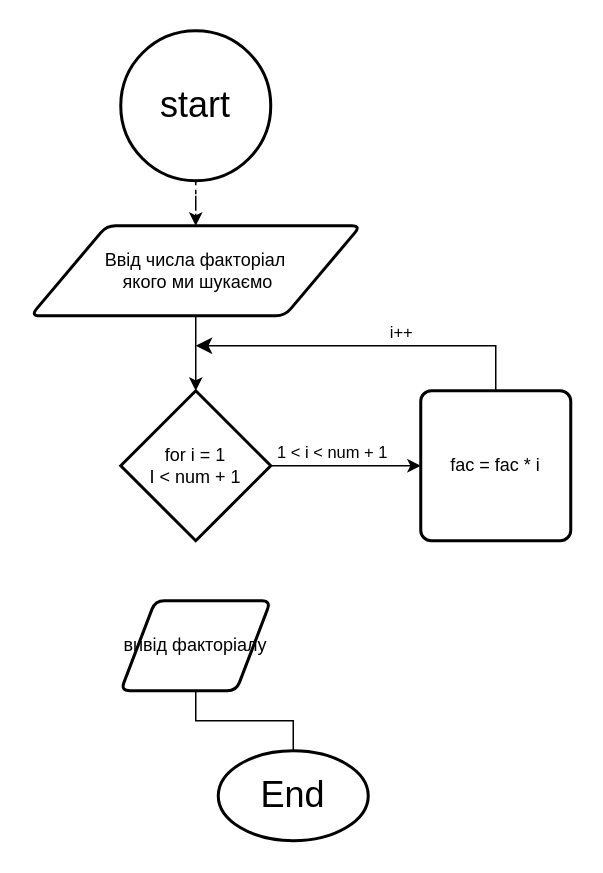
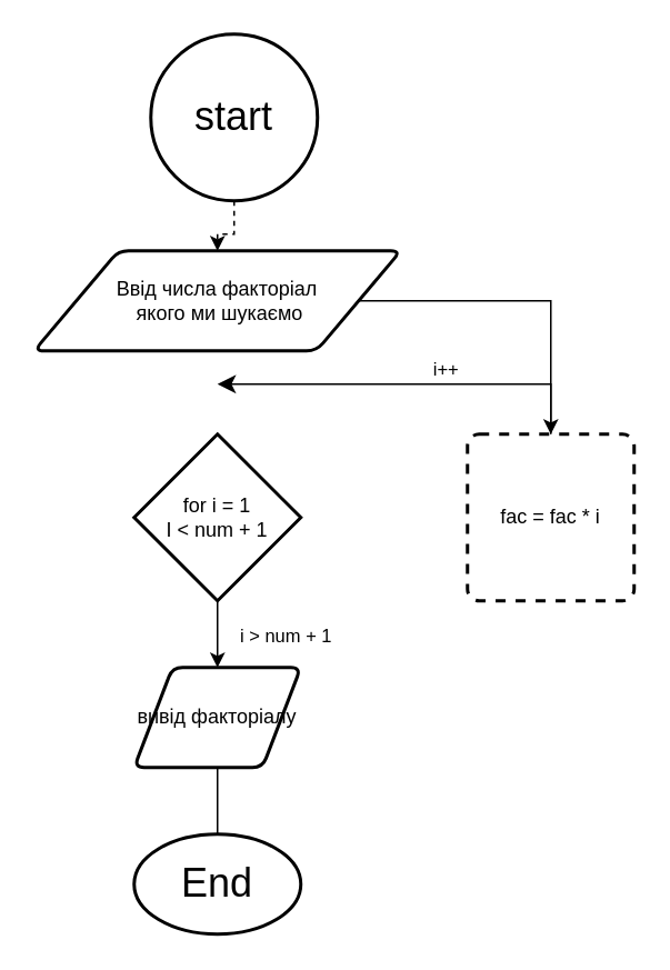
  <mxCell id="0" />
  <mxCell id="1" parent="0" />
  <mxCell id="2" value="" style="edgeStyle=orthogonalEdgeStyle;rounded=0;orthogonalLoop=1;jettySize=auto;html=1;dashed=1;" edge="1" parent="1" source="3" target="5"><mxGeometry relative="1" as="geometry" /></mxCell>
- <mxCell id="3" value="&lt;font style=&quot;font-size: 24px;&quot;&gt;start&lt;/font&gt;" style="strokeWidth=2;html=1;shape=mxgraph.flowchart.start_2;whiteSpace=wrap;" vertex="1" parent="1"><mxGeometry x="80" y="20" width="100" height="100" as="geometry" /></mxCell>
- <mxCell id="4" value="" style="edgeStyle=orthogonalEdgeStyle;rounded=0;orthogonalLoop=1;jettySize=auto;html=1;" edge="1" parent="1" source="5" target="10"><mxGeometry relative="1" as="geometry" /></mxCell>
+ <mxCell id="3" value="&lt;font style=&quot;font-size: 24px;&quot;&gt;start&lt;/font&gt;" style="strokeWidth=2;html=1;shape=mxgraph.flowchart.start_2;whiteSpace=wrap;" vertex="1" parent="1"><mxGeometry x="90" y="20" width="100" height="100" as="geometry" /></mxCell>
+ <mxCell id="4" value="" style="edgeStyle=orthogonalEdgeStyle;rounded=0;orthogonalLoop=1;jettySize=auto;html=1;" edge="1" parent="1" source="5" target="11"><mxGeometry relative="1" as="geometry" /></mxCell>
  <mxCell id="5" value="Ввід числа факторіал&lt;br&gt;&amp;nbsp;якого ми шукаємо" style="shape=parallelogram;html=1;strokeWidth=2;perimeter=parallelogramPerimeter;whiteSpace=wrap;rounded=1;arcSize=12;size=0.23;" vertex="1" parent="1"><mxGeometry x="20" y="150" width="220" height="60" as="geometry" /></mxCell>
- <mxCell id="6" value="" style="edgeStyle=orthogonalEdgeStyle;rounded=0;orthogonalLoop=1;jettySize=auto;html=1;" edge="1" parent="1" source="10" target="11"><mxGeometry relative="1" as="geometry" /></mxCell>
- <mxCell id="7" value="1 &amp;lt; i &amp;lt; num + 1" style="edgeLabel;html=1;align=center;verticalAlign=middle;resizable=0;points=[];" vertex="1" connectable="0" parent="6"><mxGeometry x="-0.3" relative="1" as="geometry"><mxPoint x="5" y="-10" as="offset" /></mxGeometry></mxCell>
+ <mxCell id="8" value="" style="edgeStyle=orthogonalEdgeStyle;rounded=0;orthogonalLoop=1;jettySize=auto;html=1;" edge="1" parent="1" source="10" target="15"><mxGeometry relative="1" as="geometry" /></mxCell>
+ <mxCell id="9" value="i &amp;gt; num + 1" style="edgeLabel;html=1;align=center;verticalAlign=middle;resizable=0;points=[];" vertex="1" connectable="0" parent="8"><mxGeometry x="-0.25" y="-1" relative="1" as="geometry"><mxPoint x="41" y="5" as="offset" /></mxGeometry></mxCell>
  <mxCell id="10" value="for i = 1&lt;br&gt;I &amp;lt; num + 1" style="strokeWidth=2;html=1;shape=mxgraph.flowchart.decision;whiteSpace=wrap;" vertex="1" parent="1"><mxGeometry x="80" y="260" width="100" height="100" as="geometry" /></mxCell>
- <mxCell id="11" value="fac = fac * i" style="rounded=1;whiteSpace=wrap;html=1;absoluteArcSize=1;arcSize=14;strokeWidth=2;" vertex="1" parent="1"><mxGeometry x="280" y="260" width="100" height="100" as="geometry" /></mxCell>
+ <mxCell id="11" value="fac = fac * i" style="rounded=1;whiteSpace=wrap;html=1;absoluteArcSize=1;arcSize=14;strokeWidth=2;dashed=1;" vertex="1" parent="1"><mxGeometry x="280" y="260" width="100" height="100" as="geometry" /></mxCell>
  <mxCell id="12" value="" style="edgeStyle=segmentEdgeStyle;endArrow=classic;html=1;curved=0;rounded=0;endSize=8;startSize=8;exitX=0.5;exitY=0;exitDx=0;exitDy=0;" edge="1" parent="1" source="11"><mxGeometry width="50" height="50" relative="1" as="geometry"><mxPoint x="100" y="210" as="sourcePoint" /><mxPoint x="130" y="230" as="targetPoint" /><Array as="points"><mxPoint x="330" y="230" /><mxPoint x="150" y="230" /></Array></mxGeometry></mxCell>
  <mxCell id="13" value="i++" style="edgeLabel;html=1;align=center;verticalAlign=middle;resizable=0;points=[];rotation=0;" vertex="1" connectable="0" parent="12"><mxGeometry x="-0.183" y="-2" relative="1" as="geometry"><mxPoint y="-8" as="offset" /></mxGeometry></mxCell>
  <mxCell id="14" value="" style="edgeStyle=orthogonalEdgeStyle;rounded=0;orthogonalLoop=1;jettySize=auto;html=1;endArrow=none;" edge="1" parent="1" source="15" target="16"><mxGeometry relative="1" as="geometry" /></mxCell>
  <mxCell id="15" value="вивід факторіалу" style="shape=parallelogram;html=1;strokeWidth=2;perimeter=parallelogramPerimeter;whiteSpace=wrap;rounded=1;arcSize=12;size=0.23;" vertex="1" parent="1"><mxGeometry x="80" y="400" width="100" height="60" as="geometry" /></mxCell>
- <mxCell id="16" value="&lt;font style=&quot;font-size: 24px;&quot;&gt;End&lt;/font&gt;" style="strokeWidth=2;html=1;shape=mxgraph.flowchart.start_1;whiteSpace=wrap;" vertex="1" parent="1"><mxGeometry x="145" y="500" width="100" height="60" as="geometry" /></mxCell>
+ <mxCell id="16" value="&lt;font style=&quot;font-size: 24px;&quot;&gt;End&lt;/font&gt;" style="strokeWidth=2;html=1;shape=mxgraph.flowchart.start_1;whiteSpace=wrap;" vertex="1" parent="1"><mxGeometry x="80" y="500" width="100" height="60" as="geometry" /></mxCell>
